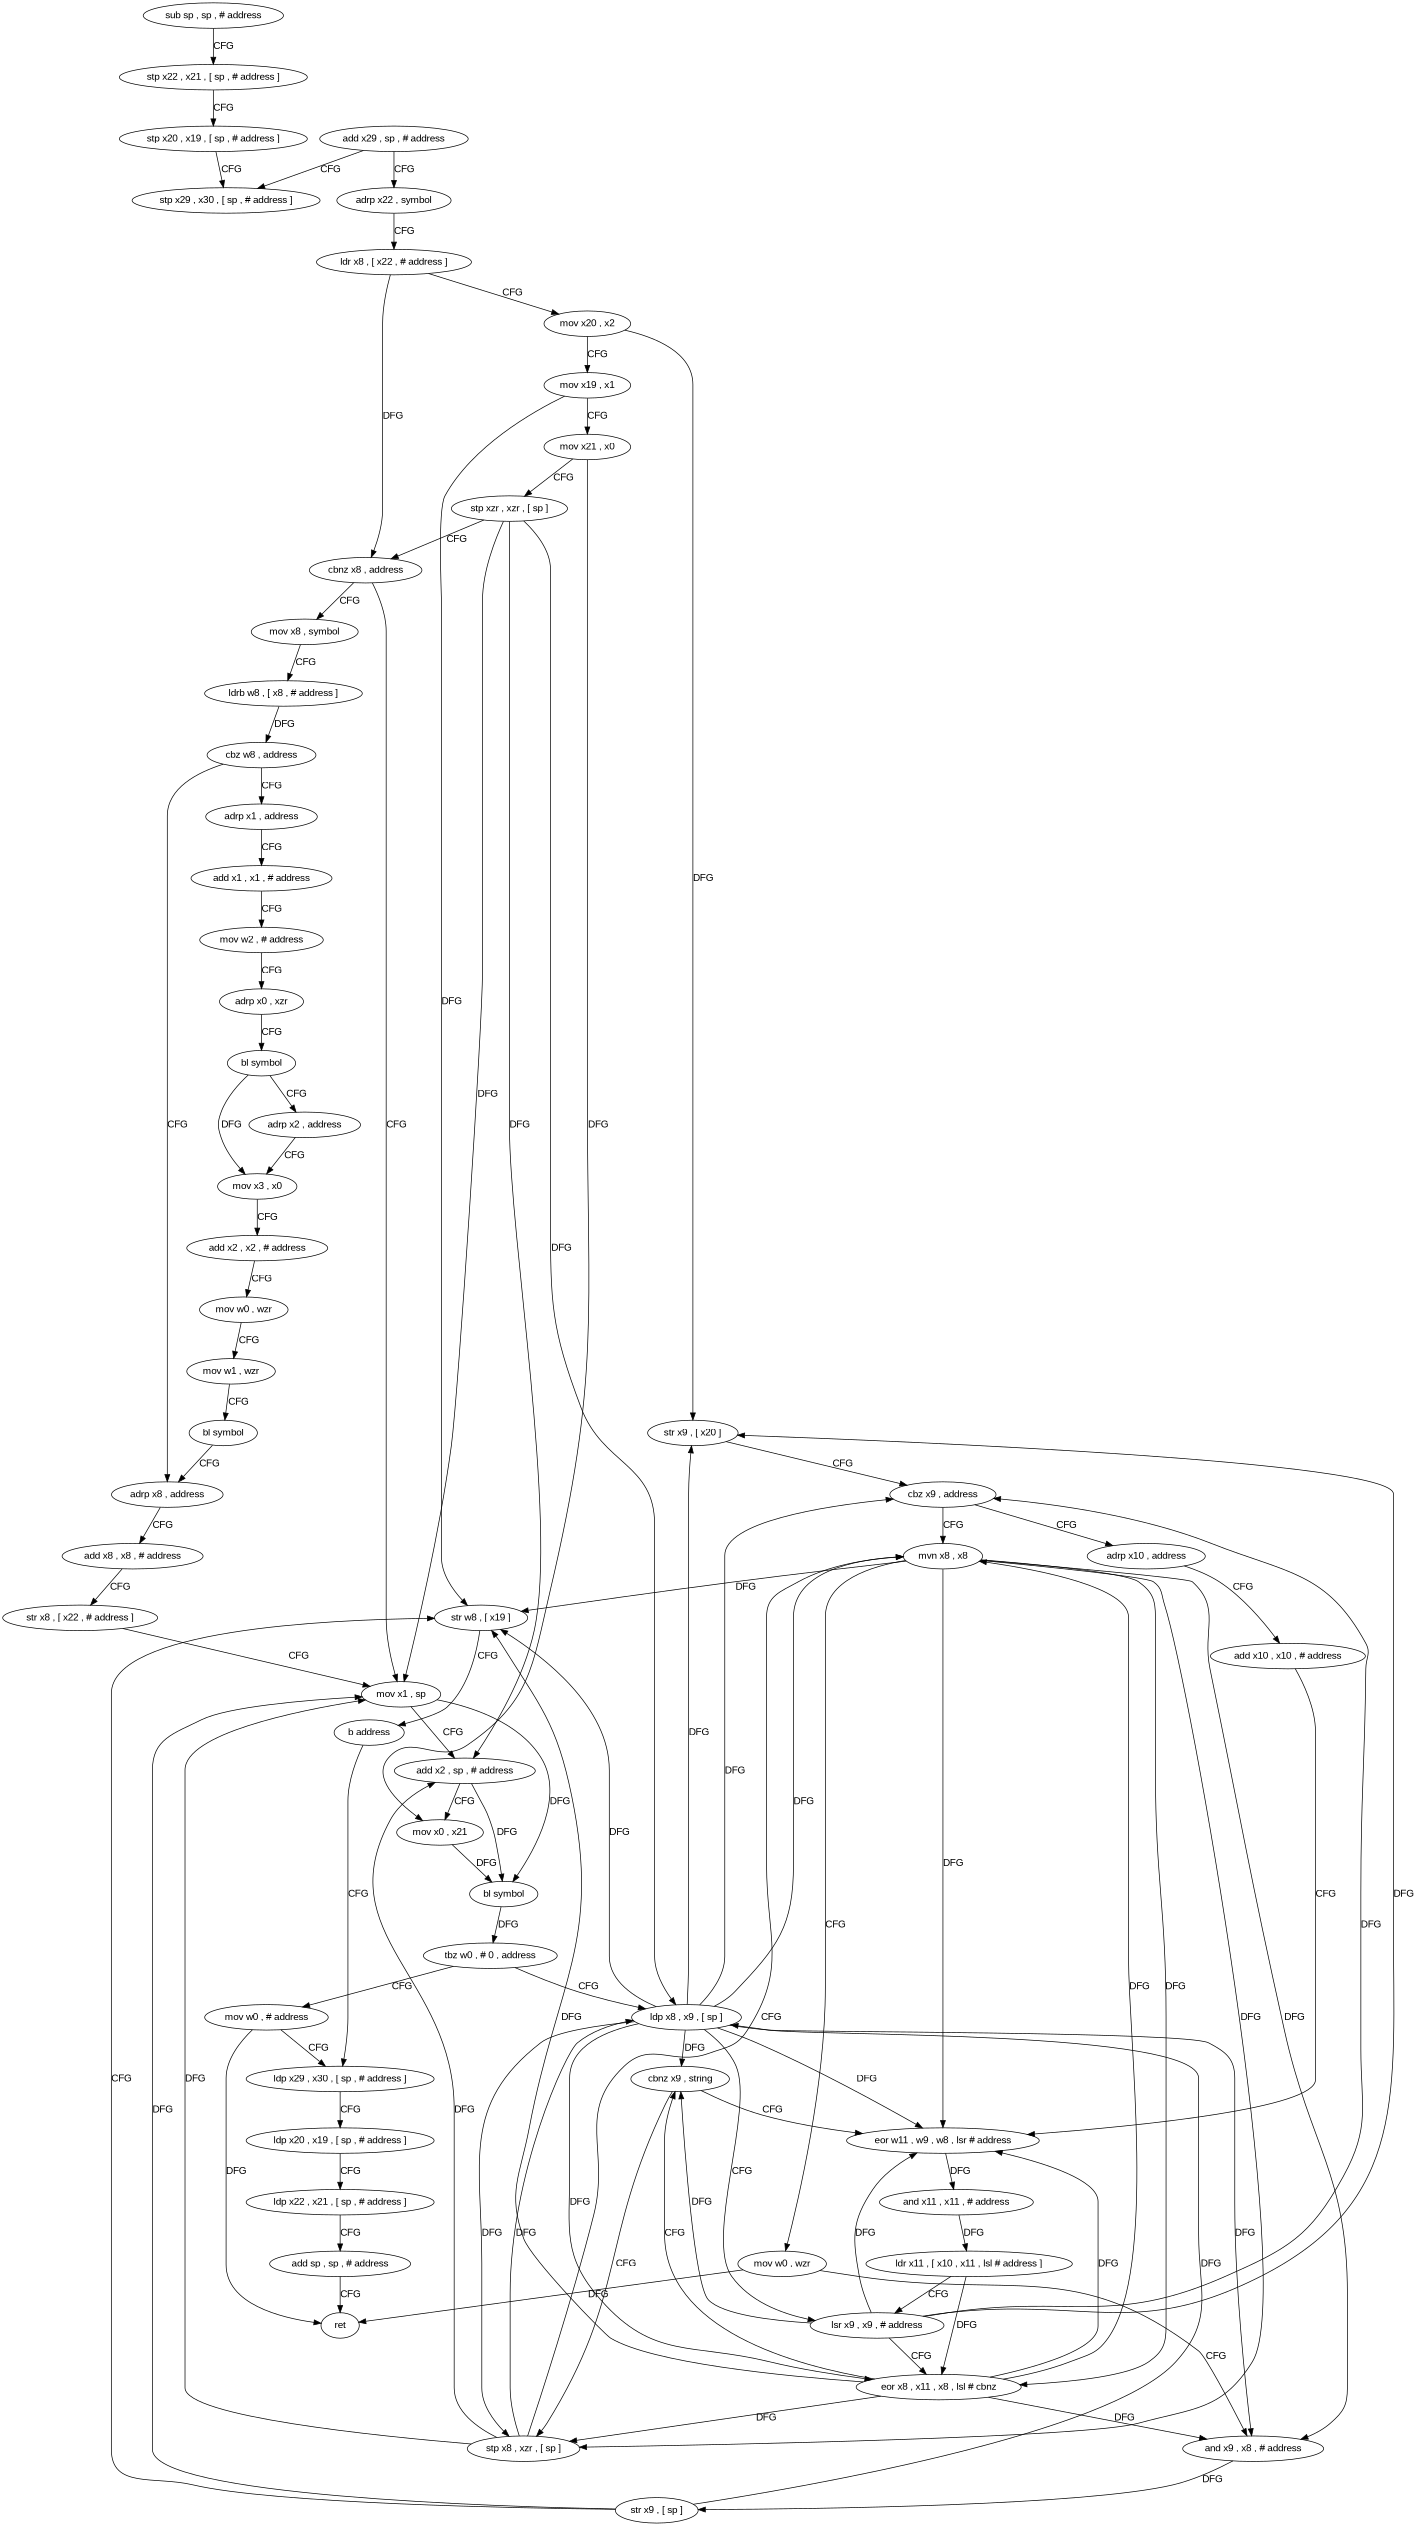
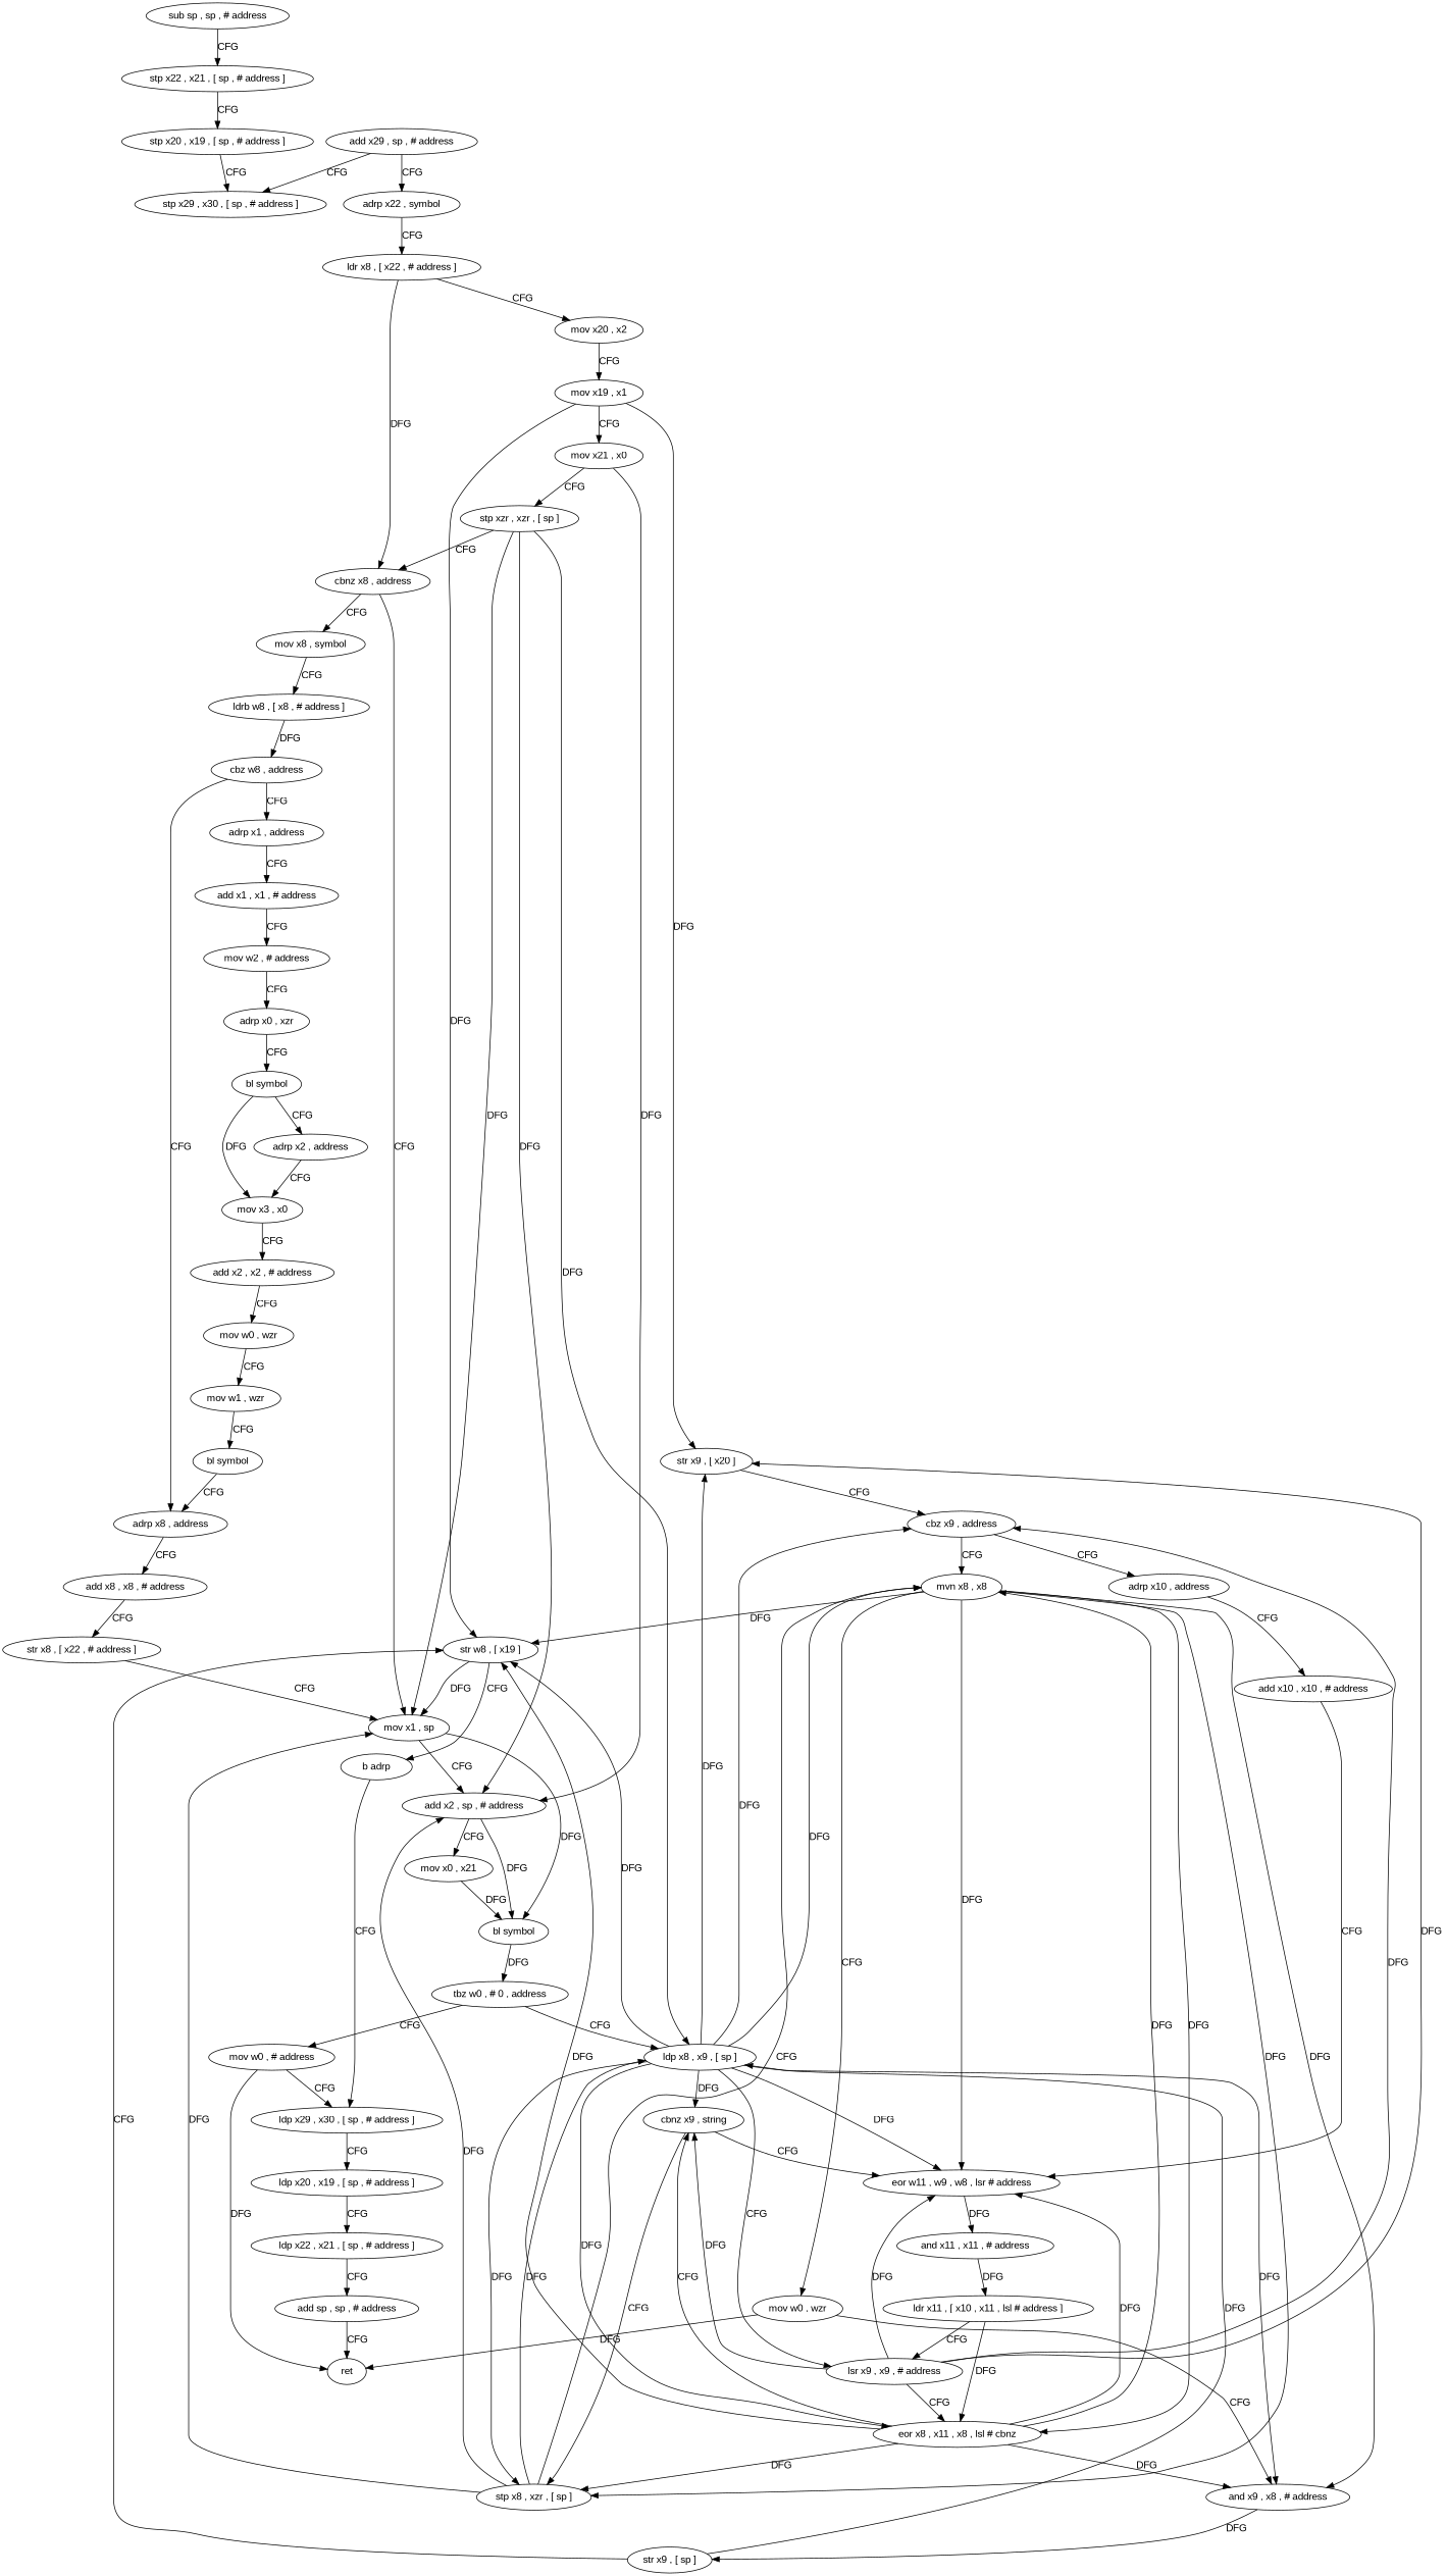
  digraph {
    fontname="Liberation Sans"
    node [fontname="Liberation Sans"]
    edge [fontname="Liberation Sans"]
    n1 [label="sub sp , sp , # address"]
    n2 [label="stp x22 , x21 , [ sp , # address ]"]
    n3 [label="stp x20 , x19 , [ sp , # address ]"]
    n4 [label="stp x29 , x30 , [ sp , # address ]"]
    n5 [label="add x29 , sp , # address"]
    n6 [label="adrp x22 , symbol"]
    n7 [label="ldr x8 , [ x22 , # address ]"]
    n8 [label="mov x20 , x2"]
    n9 [label="cbnz x8 , address"]
    n10 [label="mov x19 , x1"]
    n11 [label="str x9 , [ x20 ]"]
    n12 [label="mov x1 , sp"]
    n13 [label="mov x8 , symbol"]
    n14 [label="mov x21 , x0"]
    n15 [label="str w8 , [ x19 ]"]
    n16 [label="cbz x9 , address"]
    n17 [label="stp xzr , xzr , [ sp ]"]
    n18 [label="mov x0 , x21"]
-   n19 [label="b address"]
+   n19 [label="b adrp"]
    n20 [label="add x2 , sp , # address"]
    n21 [label="ldp x8 , x9 , [ sp ]"]
    n22 [label="bl symbol"]
    n23 [label="mvn x8 , x8"]
    n24 [label="and x9 , x8 , # address"]
    n25 [label="eor w11 , w9 , w8 , lsr # address"]
    n26 [label="lsr x9 , x9 , # address"]
    n27 [label="eor x8 , x11 , x8 , lsl # cbnz"]
    n28 [label="cbnz x9 , string"]
    n29 [label="stp x8 , xzr , [ sp ]"]
    n30 [label="ldrb w8 , [ x8 , # address ]"]
    n31 [label="tbz w0 , # 0 , address"]
    n32 [label="cbz w8 , address"]
    n33 [label="mov w0 , # address"]
    n34 [label="ldp x29 , x30 , [ sp , # address ]"]
    n35 [label=ret]
    n36 [label="ldp x20 , x19 , [ sp , # address ]"]
    n37 [label="adrp x10 , address"]
    n38 [label="mov w0 , wzr"]
    n39 [label="str x9 , [ sp ]"]
    n40 [label="and x11 , x11 , # address"]
    n41 [label="adrp x8 , address"]
    n42 [label="adrp x1 , address"]
    n43 [label="add x8 , x8 , # address"]
    n44 [label="add x1 , x1 , # address"]
    n45 [label="str x8 , [ x22 , # address ]"]
    n46 [label="mov w2 , # address"]
    n47 [label="ldp x22 , x21 , [ sp , # address ]"]
    n48 [label="add x10 , x10 , # address"]
    n49 [label="adrp x0 , xzr"]
    n50 [label="bl symbol"]
    n51 [label="adrp x2 , address"]
    n52 [label="mov x3 , x0"]
    n53 [label="add x2 , x2 , # address"]
    n54 [label="mov w0 , wzr"]
    n55 [label="mov w1 , wzr"]
    n56 [label="bl symbol"]
    n57 [label="ldr x11 , [ x10 , x11 , lsl # address ]"]
    n58 [label="add sp , sp , # address"]
    n1 -> n2 [label=CFG]
    n2 -> n3 [label=CFG]
    n3 -> n4 [label=CFG]
    n5 -> n4 [label=CFG]
    n5 -> n6 [label=CFG]
    n6 -> n7 [label=CFG]
    n7 -> n8 [label=CFG]
    n7 -> n9 [label=DFG]
    n8 -> n10 [label=CFG]
-   n8 -> n11 [label=DFG]
+   n10 -> n11 [label=DFG]
    n9 -> n12 [label=CFG]
    n9 -> n13 [label=CFG]
    n10 -> n14 [label=CFG]
    n10 -> n15 [label=DFG]
    n11 -> n16 [label=CFG]
    n12 -> n20 [label=CFG]
    n12 -> n22 [label=DFG]
    n13 -> n30 [label=CFG]
    n14 -> n17 [label=CFG]
-   n14 -> n18 [label=DFG]
+   n14 -> n20 [label=DFG]
    n15 -> n19 [label=CFG]
    n16 -> n23 [label=CFG]
    n16 -> n37 [label=CFG]
    n17 -> n9 [label=CFG]
    n17 -> n12 [label=DFG]
    n17 -> n20 [label=DFG]
    n17 -> n21 [label=DFG]
    n18 -> n22 [label=DFG]
    n19 -> n34 [label=CFG]
    n20 -> n18 [label=CFG]
    n20 -> n22 [label=DFG]
    n21 -> n11 [label=DFG]
    n21 -> n15 [label=DFG]
    n21 -> n16 [label=DFG]
    n21 -> n23 [label=DFG]
    n21 -> n24 [label=DFG]
    n21 -> n25 [label=DFG]
    n21 -> n26 [label=CFG]
    n21 -> n27 [label=DFG]
    n21 -> n28 [label=DFG]
    n21 -> n29 [label=DFG]
    n22 -> n31 [label=DFG]
    n23 -> n15 [label=DFG]
    n23 -> n24 [label=DFG]
    n23 -> n25 [label=DFG]
    n23 -> n27 [label=DFG]
    n23 -> n29 [label=DFG]
    n23 -> n38 [label=CFG]
    n24 -> n39 [label=DFG]
    n25 -> n40 [label=DFG]
    n26 -> n11 [label=DFG]
    n26 -> n16 [label=DFG]
    n26 -> n25 [label=DFG]
    n26 -> n27 [label=CFG]
    n26 -> n28 [label=DFG]
    n27 -> n15 [label=DFG]
    n27 -> n23 [label=DFG]
    n27 -> n24 [label=DFG]
    n27 -> n25 [label=DFG]
    n27 -> n28 [label=CFG]
    n27 -> n29 [label=DFG]
    n28 -> n25 [label=CFG]
    n28 -> n29 [label=CFG]
    n29 -> n12 [label=DFG]
    n29 -> n20 [label=DFG]
    n29 -> n21 [label=DFG]
    n29 -> n23 [label=CFG]
    n30 -> n32 [label=DFG]
    n31 -> n21 [label=CFG]
    n31 -> n33 [label=CFG]
    n32 -> n41 [label=CFG]
    n32 -> n42 [label=CFG]
    n33 -> n34 [label=CFG]
    n33 -> n35 [label=DFG]
    n34 -> n36 [label=CFG]
    n36 -> n47 [label=CFG]
    n37 -> n48 [label=CFG]
    n38 -> n24 [label=CFG]
    n38 -> n35 [label=DFG]
-   n39 -> n12 [label=DFG]
+   n15 -> n12 [label=DFG]
    n39 -> n15 [label=CFG]
    n39 -> n21 [label=DFG]
    n40 -> n57 [label=DFG]
    n41 -> n43 [label=CFG]
    n42 -> n44 [label=CFG]
    n43 -> n45 [label=CFG]
    n44 -> n46 [label=CFG]
    n45 -> n12 [label=CFG]
    n46 -> n49 [label=CFG]
    n47 -> n58 [label=CFG]
    n48 -> n25 [label=CFG]
    n49 -> n50 [label=CFG]
    n50 -> n51 [label=CFG]
    n50 -> n52 [label=DFG]
    n51 -> n52 [label=CFG]
    n52 -> n53 [label=CFG]
    n53 -> n54 [label=CFG]
    n54 -> n55 [label=CFG]
    n55 -> n56 [label=CFG]
    n56 -> n41 [label=CFG]
    n57 -> n26 [label=CFG]
    n57 -> n27 [label=DFG]
    n58 -> n35 [label=CFG]
  }
